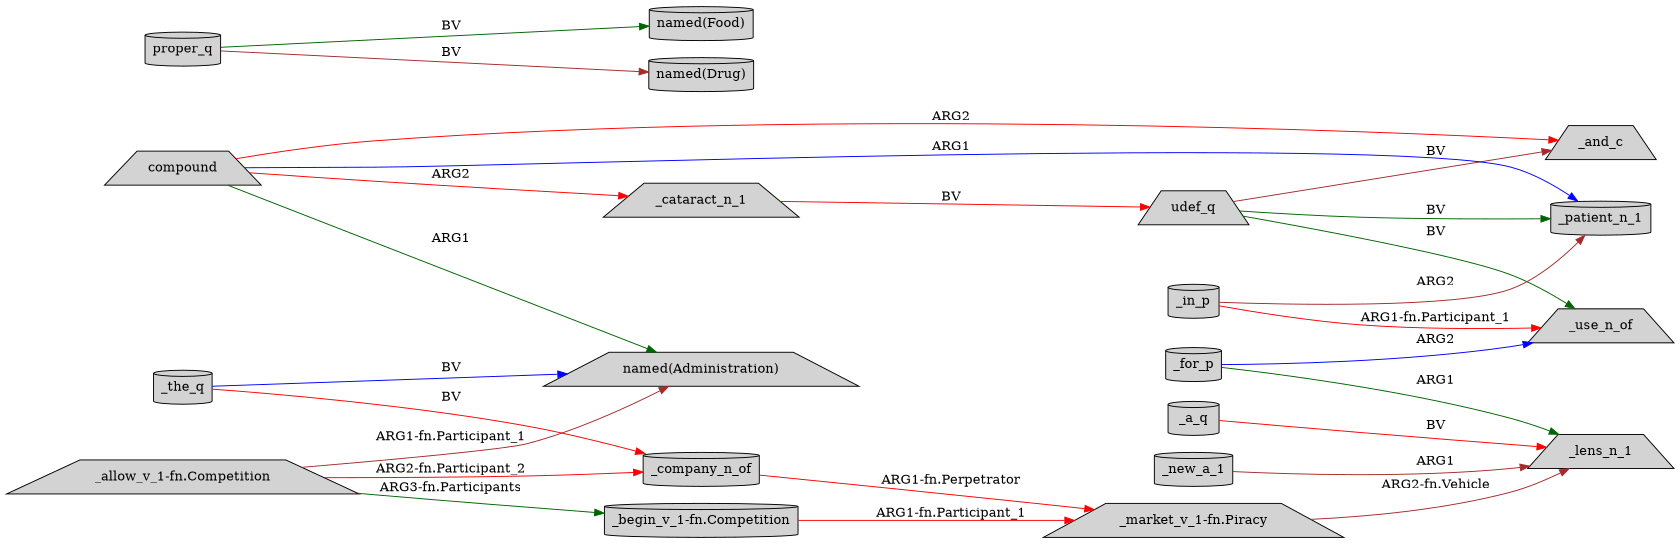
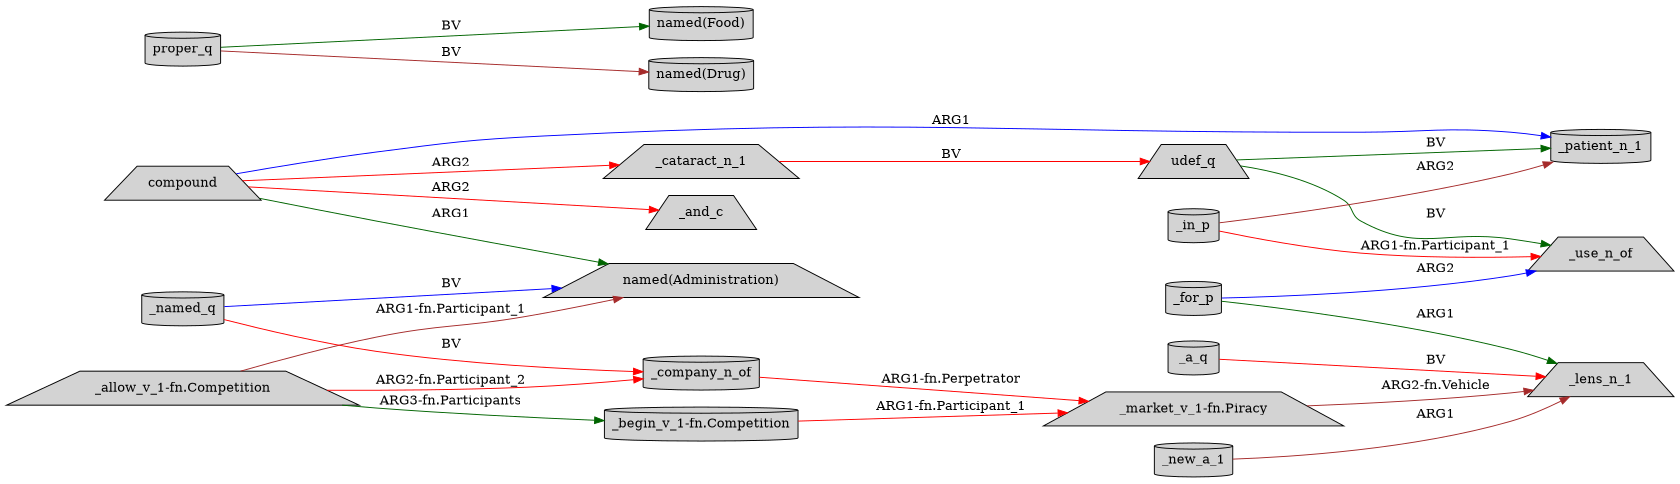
  digraph {
    rankdir=LR
    node [shape=cylinder style=filled]
    edge [color=red]
    udef_q [shape=trapezium]
    _patient_n_1
    _and_c [shape=trapezium]
    _use_n_of [shape=trapezium]
    _cataract_n_1 [shape=trapezium]
    _lens_n_1 [shape=trapezium]
    _a_q
    compound [shape=trapezium]
    "named(Administration)" [shape=trapezium]
    proper_q
    "named(Food)"
    "named(Drug)"
    "_market_v_1-fn.Piracy" [shape=trapezium]
    _company_n_of
    _for_p
    _new_a_1
    "_allow_v_1-fn.Competition" [shape=trapezium]
    "_begin_v_1-fn.Competition"
    _in_p
-   _the_q
+   _the_q [label=_named_q]
    udef_q -> _patient_n_1 [color=darkgreen label=BV]
-   udef_q -> _and_c [color=brown label=BV]
    udef_q -> _use_n_of [color=darkgreen label=BV]
    _cataract_n_1 -> udef_q [label=BV]
    _a_q -> _lens_n_1 [label=BV]
    compound -> _patient_n_1 [color=blue label=ARG1]
    compound -> _and_c [label=ARG2]
    compound -> _cataract_n_1 [label=ARG2]
    compound -> "named(Administration)" [color=darkgreen label=ARG1]
    proper_q -> "named(Food)" [color=darkgreen label=BV]
    proper_q -> "named(Drug)" [color=brown label=BV]
    "_market_v_1-fn.Piracy" -> _lens_n_1 [color=brown label="ARG2-fn.Vehicle"]
    _company_n_of -> "_market_v_1-fn.Piracy" [label="ARG1-fn.Perpetrator"]
    _for_p -> _use_n_of [color=blue label=ARG2]
    _for_p -> _lens_n_1 [color=darkgreen label=ARG1]
    _new_a_1 -> _lens_n_1 [color=brown label=ARG1]
    "_allow_v_1-fn.Competition" -> "named(Administration)" [color=brown label="ARG1-fn.Participant_1"]
    "_allow_v_1-fn.Competition" -> _company_n_of [label="ARG2-fn.Participant_2"]
    "_allow_v_1-fn.Competition" -> "_begin_v_1-fn.Competition" [color=darkgreen label="ARG3-fn.Participants"]
    "_begin_v_1-fn.Competition" -> "_market_v_1-fn.Piracy" [label="ARG1-fn.Participant_1"]
    _in_p -> _patient_n_1 [color=brown label=ARG2]
    _in_p -> _use_n_of [label="ARG1-fn.Participant_1"]
    _the_q -> "named(Administration)" [color=blue label=BV]
    _the_q -> _company_n_of [label=BV]
  }
